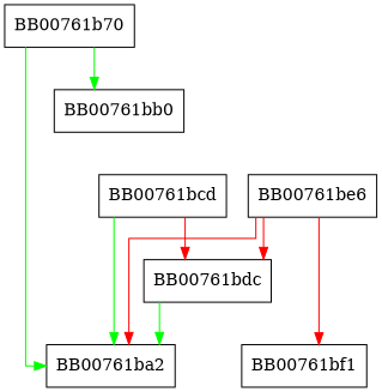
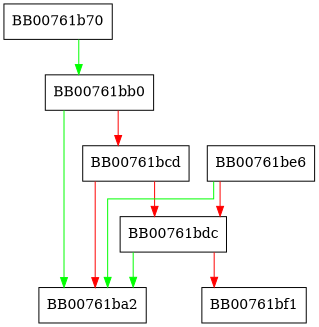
  digraph {
    splines=ortho
    node [shape=box]
    edge [color=green]
    BB00761b70
    BB00761bb0
    BB00761ba2
    BB00761bcd
    BB00761bdc
    BB00761be6
    BB00761bf1
    BB00761b70 -> BB00761bb0
-   BB00761b70 -> BB00761ba2
-   BB00761bcd -> BB00761ba2
+   BB00761bb0 -> BB00761ba2
+   BB00761bb0 -> BB00761bcd [color=red]
+   BB00761bcd -> BB00761ba2 [color=red]
    BB00761bcd -> BB00761bdc [color=red]
    BB00761bdc -> BB00761ba2
-   BB00761be6 -> BB00761ba2 [color=red]
+   BB00761be6 -> BB00761ba2
    BB00761be6 -> BB00761bdc [color=red]
-   BB00761be6 -> BB00761bf1 [color=red]
+   BB00761bdc -> BB00761bf1 [color=red]
  }
